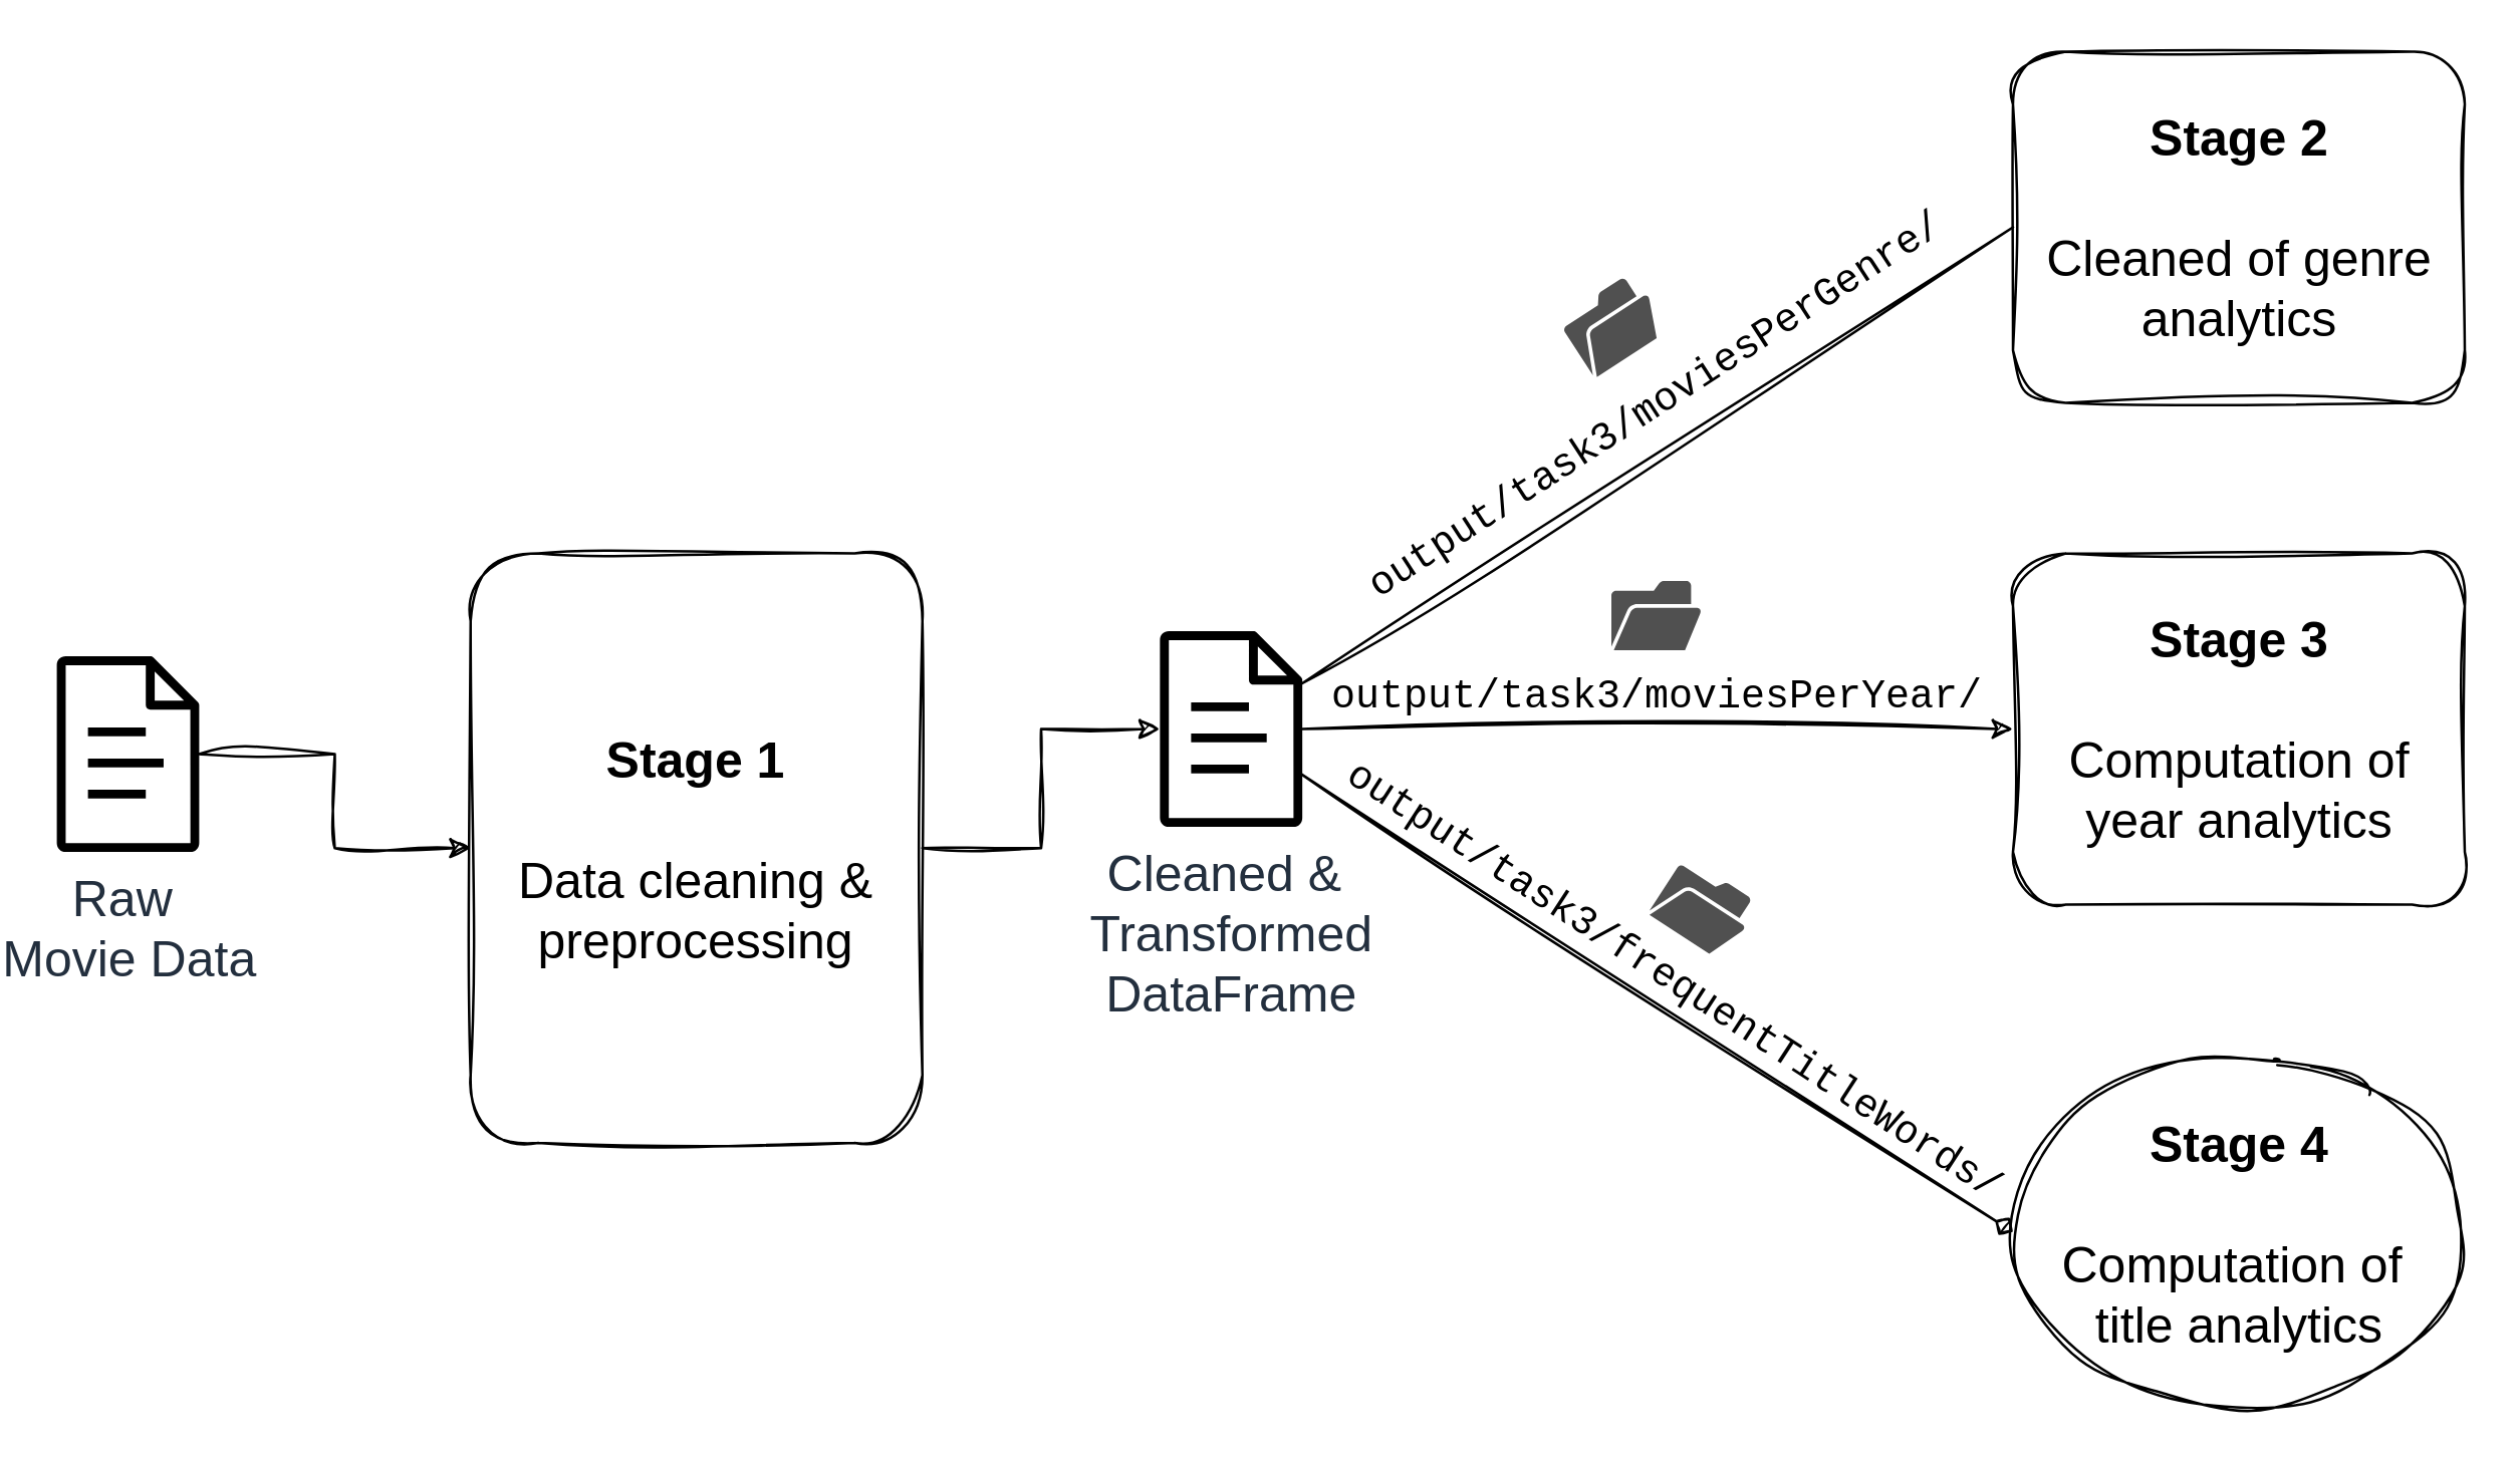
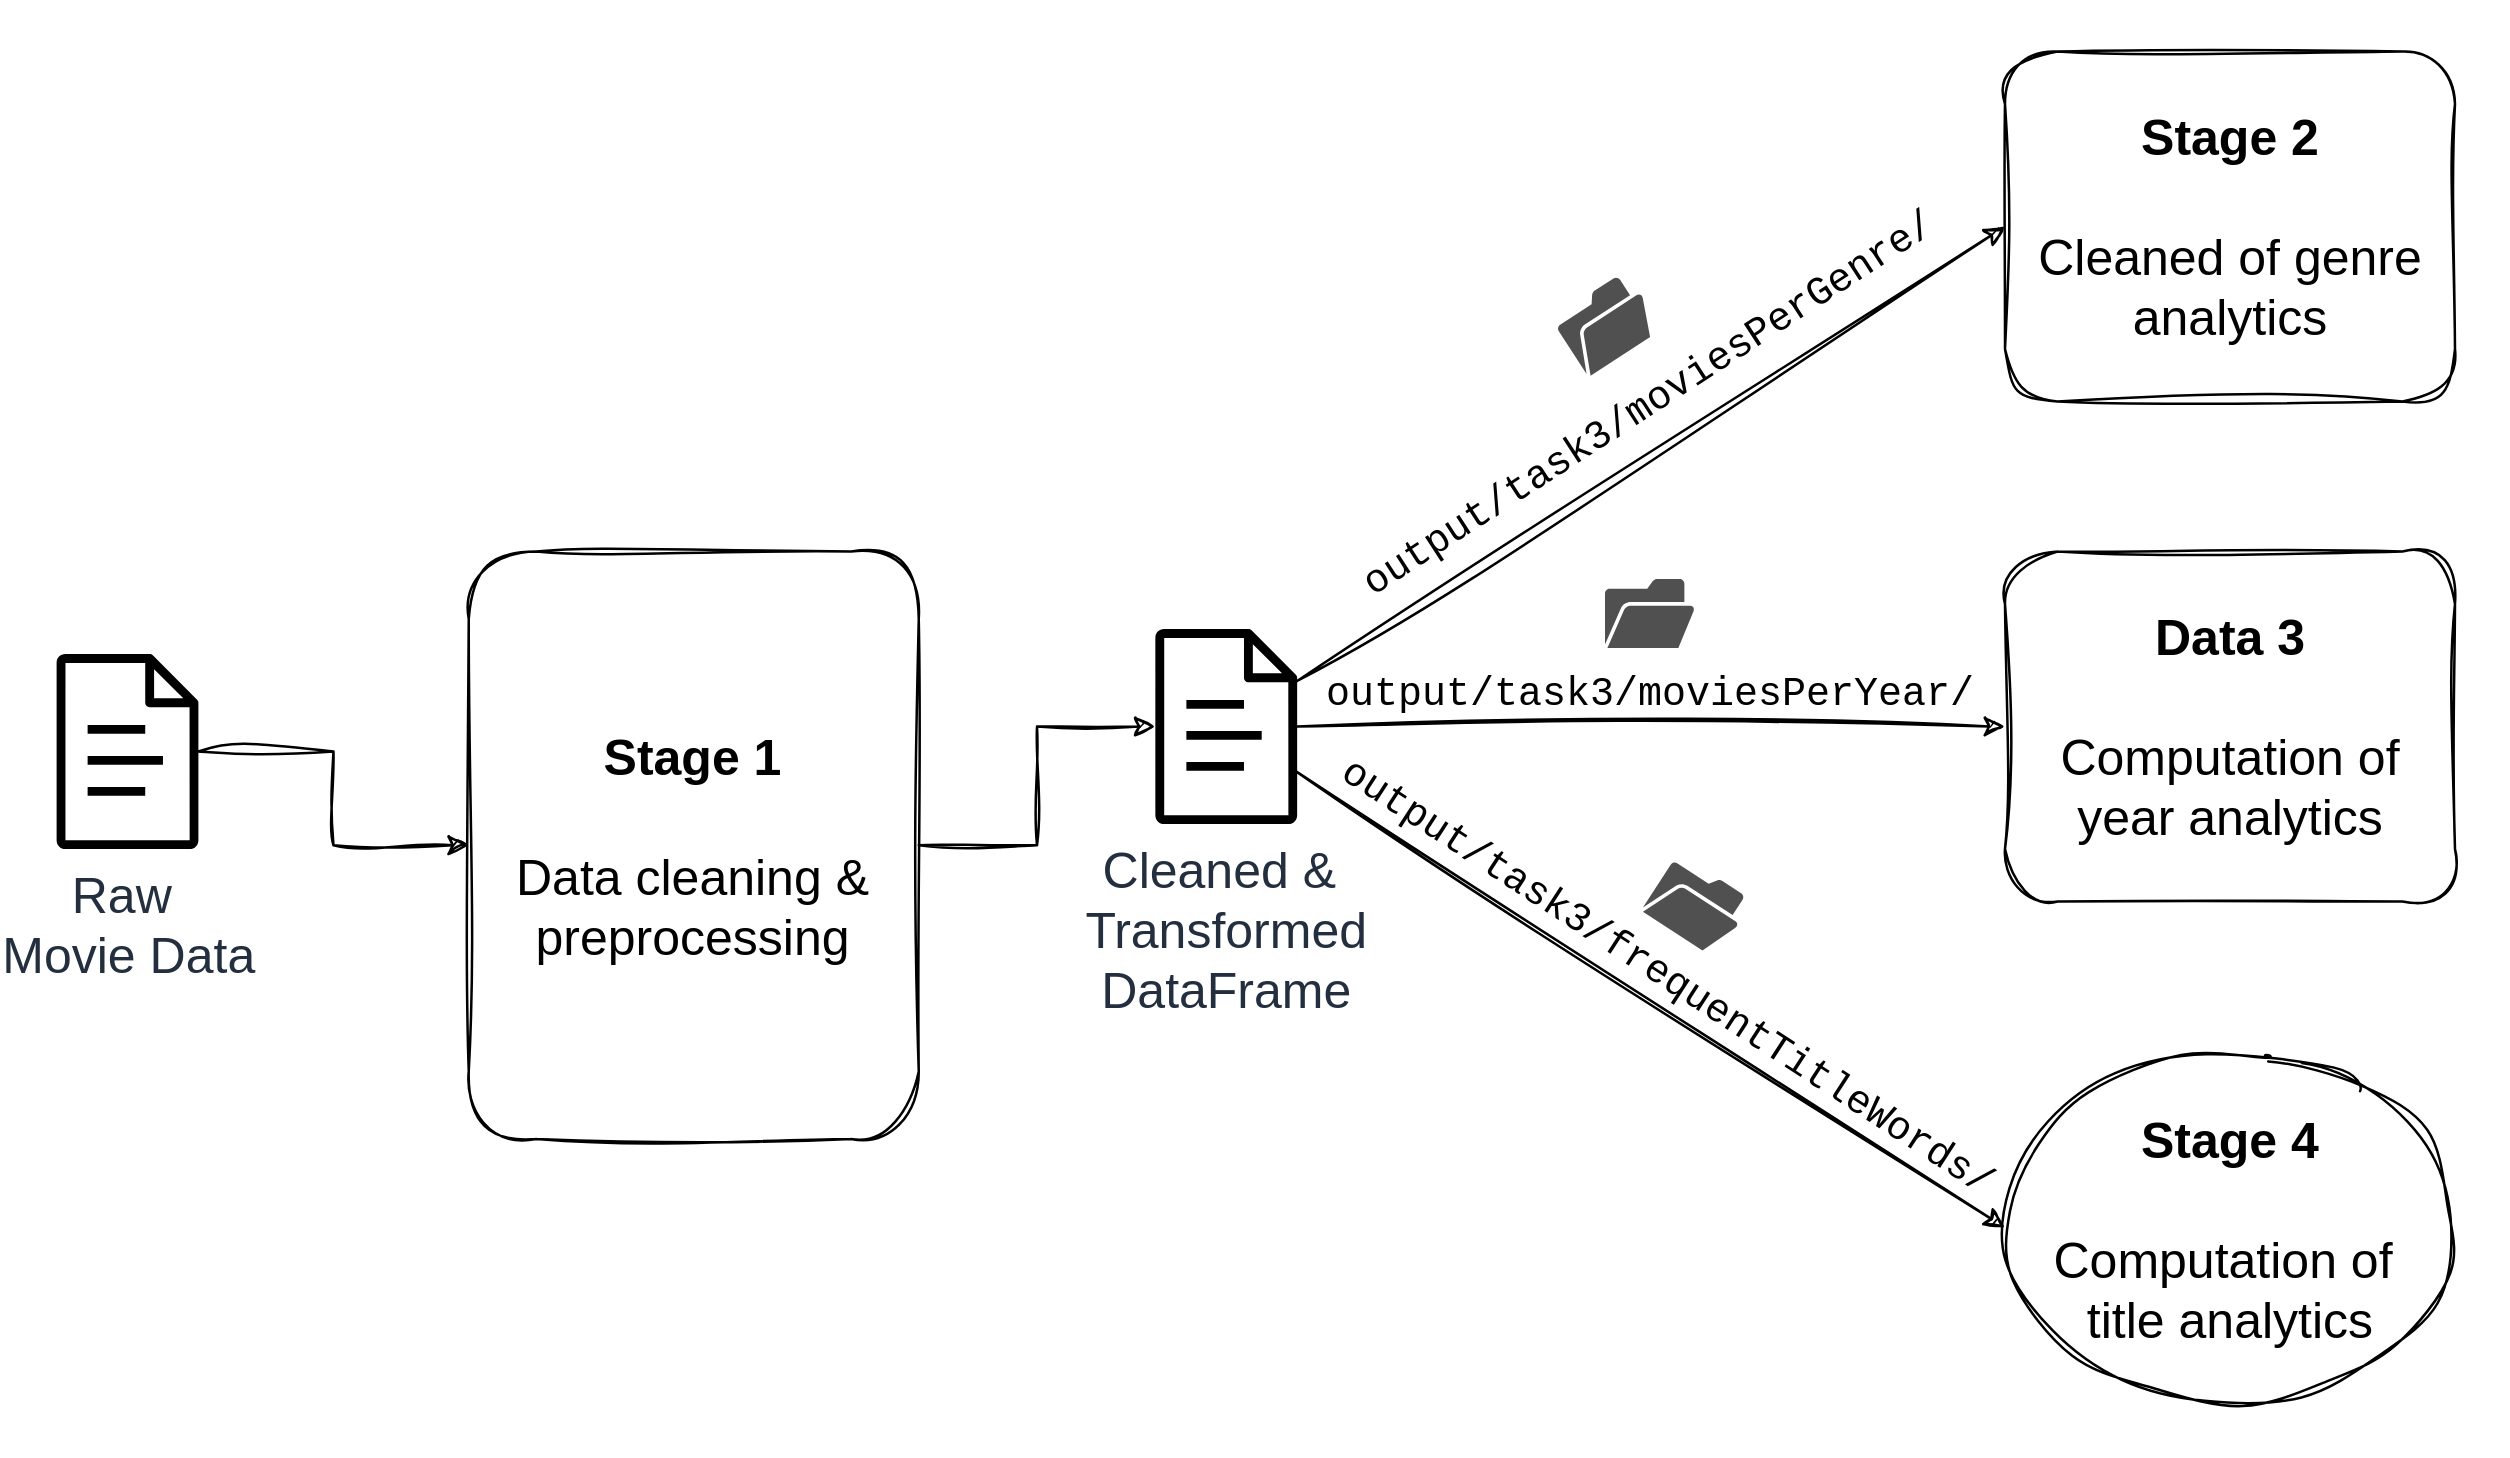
  <mxCell id="0" />
  <mxCell id="1" parent="0" />
  <mxCell id="2" style="edgeStyle=orthogonalEdgeStyle;rounded=0;orthogonalLoop=1;jettySize=auto;html=1;entryX=0;entryY=0.5;entryDx=0;entryDy=0;sketch=1;curveFitting=1;jiggle=2;" edge="1" parent="1" source="3" target="5"><mxGeometry relative="1" as="geometry" /></mxCell>
  <mxCell id="3" value="&lt;font style=&quot;font-size: 20px;&quot;&gt;Raw&amp;nbsp;&lt;/font&gt;&lt;div&gt;&lt;font style=&quot;font-size: 20px;&quot;&gt;Movie Data&lt;/font&gt;&lt;/div&gt;" style="sketch=0;outlineConnect=0;fontColor=#232F3E;gradientColor=none;fillColor=#000000;strokeColor=none;dashed=0;verticalLabelPosition=bottom;verticalAlign=top;align=center;html=1;fontSize=12;fontStyle=0;aspect=fixed;pointerEvents=1;shape=mxgraph.aws4.document;" vertex="1" parent="1"><mxGeometry x="20" y="261" width="57" height="78" as="geometry" /></mxCell>
  <mxCell id="4" style="edgeStyle=orthogonalEdgeStyle;rounded=0;orthogonalLoop=1;jettySize=auto;html=1;sketch=1;curveFitting=1;jiggle=2;" edge="1" parent="1" source="5" target="9"><mxGeometry relative="1" as="geometry" /></mxCell>
  <mxCell id="5" value="&lt;div&gt;&lt;font style=&quot;font-size: 20px;&quot;&gt;&lt;b&gt;Stage 1&lt;/b&gt;&lt;/font&gt;&lt;/div&gt;&lt;div&gt;&lt;font style=&quot;font-size: 20px;&quot;&gt;&lt;b&gt;&lt;br&gt;&lt;/b&gt;Data cleaning &amp;amp; preprocessing&lt;/font&gt;&lt;/div&gt;" style="rounded=1;whiteSpace=wrap;html=1;fillColor=none;sketch=1;curveFitting=1;jiggle=2;" vertex="1" parent="1"><mxGeometry x="185" y="220" width="180" height="235" as="geometry" /></mxCell>
- <mxCell id="6" style="rounded=0;orthogonalLoop=1;jettySize=auto;html=1;entryX=0;entryY=0.5;entryDx=0;entryDy=0;sketch=1;curveFitting=1;jiggle=2;endArrow=none;" edge="1" parent="1" source="9" target="10"><mxGeometry relative="1" as="geometry" /></mxCell>
+ <mxCell id="6" style="rounded=0;orthogonalLoop=1;jettySize=auto;html=1;entryX=0;entryY=0.5;entryDx=0;entryDy=0;sketch=1;curveFitting=1;jiggle=2;" edge="1" parent="1" source="9" target="10"><mxGeometry relative="1" as="geometry" /></mxCell>
  <mxCell id="7" style="edgeStyle=orthogonalEdgeStyle;rounded=0;orthogonalLoop=1;jettySize=auto;html=1;entryX=0;entryY=0.5;entryDx=0;entryDy=0;sketch=1;curveFitting=1;jiggle=2;" edge="1" parent="1" source="9" target="11"><mxGeometry relative="1" as="geometry" /></mxCell>
- <mxCell id="8" style="rounded=0;orthogonalLoop=1;jettySize=auto;html=1;entryX=0;entryY=0.5;entryDx=0;entryDy=0;sketch=1;curveFitting=1;jiggle=2;endArrow=diamond;" edge="1" parent="1" source="9" target="12"><mxGeometry relative="1" as="geometry" /></mxCell>
+ <mxCell id="8" style="rounded=0;orthogonalLoop=1;jettySize=auto;html=1;entryX=0;entryY=0.5;entryDx=0;entryDy=0;sketch=1;curveFitting=1;jiggle=2;" edge="1" parent="1" source="9" target="12"><mxGeometry relative="1" as="geometry" /></mxCell>
  <mxCell id="9" value="&lt;font style=&quot;font-size: 20px;&quot;&gt;Cleaned &amp;amp;&amp;nbsp;&lt;/font&gt;&lt;div&gt;&lt;font style=&quot;font-size: 20px;&quot;&gt;Transformed&lt;/font&gt;&lt;div&gt;&lt;font style=&quot;font-size: 20px;&quot;&gt;DataFrame&lt;/font&gt;&lt;/div&gt;&lt;/div&gt;" style="sketch=0;outlineConnect=0;fontColor=#232F3E;gradientColor=none;fillColor=#000000;strokeColor=none;dashed=0;verticalLabelPosition=bottom;verticalAlign=top;align=center;html=1;fontSize=12;fontStyle=0;aspect=fixed;pointerEvents=1;shape=mxgraph.aws4.document;" vertex="1" parent="1"><mxGeometry x="459.5" y="251" width="57" height="78" as="geometry" /></mxCell>
  <mxCell id="10" value="&lt;div&gt;&lt;font style=&quot;font-size: 20px;&quot;&gt;&lt;b&gt;Stage 2&lt;/b&gt;&lt;/font&gt;&lt;/div&gt;&lt;div&gt;&lt;font style=&quot;font-size: 20px;&quot;&gt;&lt;b&gt;&lt;br&gt;&lt;/b&gt;Cleaned of genre analytics&lt;/font&gt;&lt;/div&gt;" style="rounded=1;whiteSpace=wrap;html=1;fillColor=none;sketch=1;curveFitting=1;jiggle=2;" vertex="1" parent="1"><mxGeometry x="799.5" y="20" width="180" height="140" as="geometry" /></mxCell>
- <mxCell id="11" value="&lt;div&gt;&lt;font style=&quot;font-size: 20px;&quot;&gt;&lt;b&gt;Stage 3&lt;/b&gt;&lt;/font&gt;&lt;/div&gt;&lt;div&gt;&lt;font style=&quot;font-size: 20px;&quot;&gt;&lt;b&gt;&lt;br&gt;&lt;/b&gt;Computation of year analytics&lt;/font&gt;&lt;/div&gt;" style="rounded=1;whiteSpace=wrap;html=1;fillColor=none;sketch=1;curveFitting=1;jiggle=2;" vertex="1" parent="1"><mxGeometry x="799.5" y="220" width="180" height="140" as="geometry" /></mxCell>
+ <mxCell id="11" value="&lt;div&gt;&lt;font style=&quot;font-size: 20px;&quot;&gt;&lt;b&gt;Data 3&lt;/b&gt;&lt;/font&gt;&lt;/div&gt;&lt;div&gt;&lt;font style=&quot;font-size: 20px;&quot;&gt;&lt;b&gt;&lt;br&gt;&lt;/b&gt;Computation of year analytics&lt;/font&gt;&lt;/div&gt;" style="rounded=1;whiteSpace=wrap;html=1;fillColor=none;sketch=1;curveFitting=1;jiggle=2;" vertex="1" parent="1"><mxGeometry x="799.5" y="220" width="180" height="140" as="geometry" /></mxCell>
  <mxCell id="12" value="&lt;div&gt;&lt;font style=&quot;font-size: 20px;&quot;&gt;&lt;b&gt;Stage 4&lt;/b&gt;&lt;/font&gt;&lt;/div&gt;&lt;div&gt;&lt;font style=&quot;font-size: 20px;&quot;&gt;&lt;b&gt;&lt;br&gt;&lt;/b&gt;Computation of&amp;nbsp;&lt;/font&gt;&lt;/div&gt;&lt;div&gt;&lt;font style=&quot;font-size: 20px;&quot;&gt;title analytics&lt;/font&gt;&lt;/div&gt;" style="ellipse;whiteSpace=wrap;html=1;fillColor=none;sketch=1;curveFitting=1;jiggle=2;" vertex="1" parent="1"><mxGeometry x="799.5" y="420.5" width="180" height="140" as="geometry" /></mxCell>
  <mxCell id="13" value="&lt;font style=&quot;font-size: 16px;&quot; face=&quot;Courier New&quot;&gt;output/task3/moviesPerGenre/&lt;/font&gt;" style="text;html=1;align=center;verticalAlign=middle;whiteSpace=wrap;rounded=0;rotation=-33;" vertex="1" parent="1"><mxGeometry x="512.5" y="147.24" width="290" height="30" as="geometry" /></mxCell>
  <mxCell id="14" value="" style="sketch=0;pointerEvents=1;shadow=0;dashed=0;html=1;strokeColor=none;fillColor=#505050;labelPosition=center;verticalLabelPosition=bottom;verticalAlign=top;outlineConnect=0;align=center;shape=mxgraph.office.concepts.folder_open;rotation=-33;" vertex="1" parent="1"><mxGeometry x="622.5" y="115" width="36" height="27.64" as="geometry" /></mxCell>
  <mxCell id="15" value="&lt;font style=&quot;font-size: 16px;&quot; face=&quot;Courier New&quot;&gt;output/task3/moviesPerYear/&lt;/font&gt;" style="text;html=1;align=center;verticalAlign=middle;whiteSpace=wrap;rounded=0;rotation=0;" vertex="1" parent="1"><mxGeometry x="512.5" y="263" width="290" height="30" as="geometry" /></mxCell>
  <mxCell id="16" value="" style="sketch=0;pointerEvents=1;shadow=0;dashed=0;html=1;strokeColor=none;fillColor=#505050;labelPosition=center;verticalLabelPosition=bottom;verticalAlign=top;outlineConnect=0;align=center;shape=mxgraph.office.concepts.folder_open;rotation=0;" vertex="1" parent="1"><mxGeometry x="639.5" y="231" width="36" height="27.64" as="geometry" /></mxCell>
  <mxCell id="17" value="&lt;font style=&quot;font-size: 16px;&quot; face=&quot;Courier New&quot;&gt;output/task3/frequentTitleWords/&lt;/font&gt;" style="text;html=1;align=center;verticalAlign=middle;whiteSpace=wrap;rounded=0;rotation=33;" vertex="1" parent="1"><mxGeometry x="519.5" y="375.64" width="290" height="30" as="geometry" /></mxCell>
  <mxCell id="18" value="" style="sketch=0;pointerEvents=1;shadow=0;dashed=0;html=1;strokeColor=none;fillColor=#505050;labelPosition=center;verticalLabelPosition=bottom;verticalAlign=top;outlineConnect=0;align=center;shape=mxgraph.office.concepts.folder_open;rotation=33;" vertex="1" parent="1"><mxGeometry x="658.5" y="348" width="36" height="27.64" as="geometry" /></mxCell>
